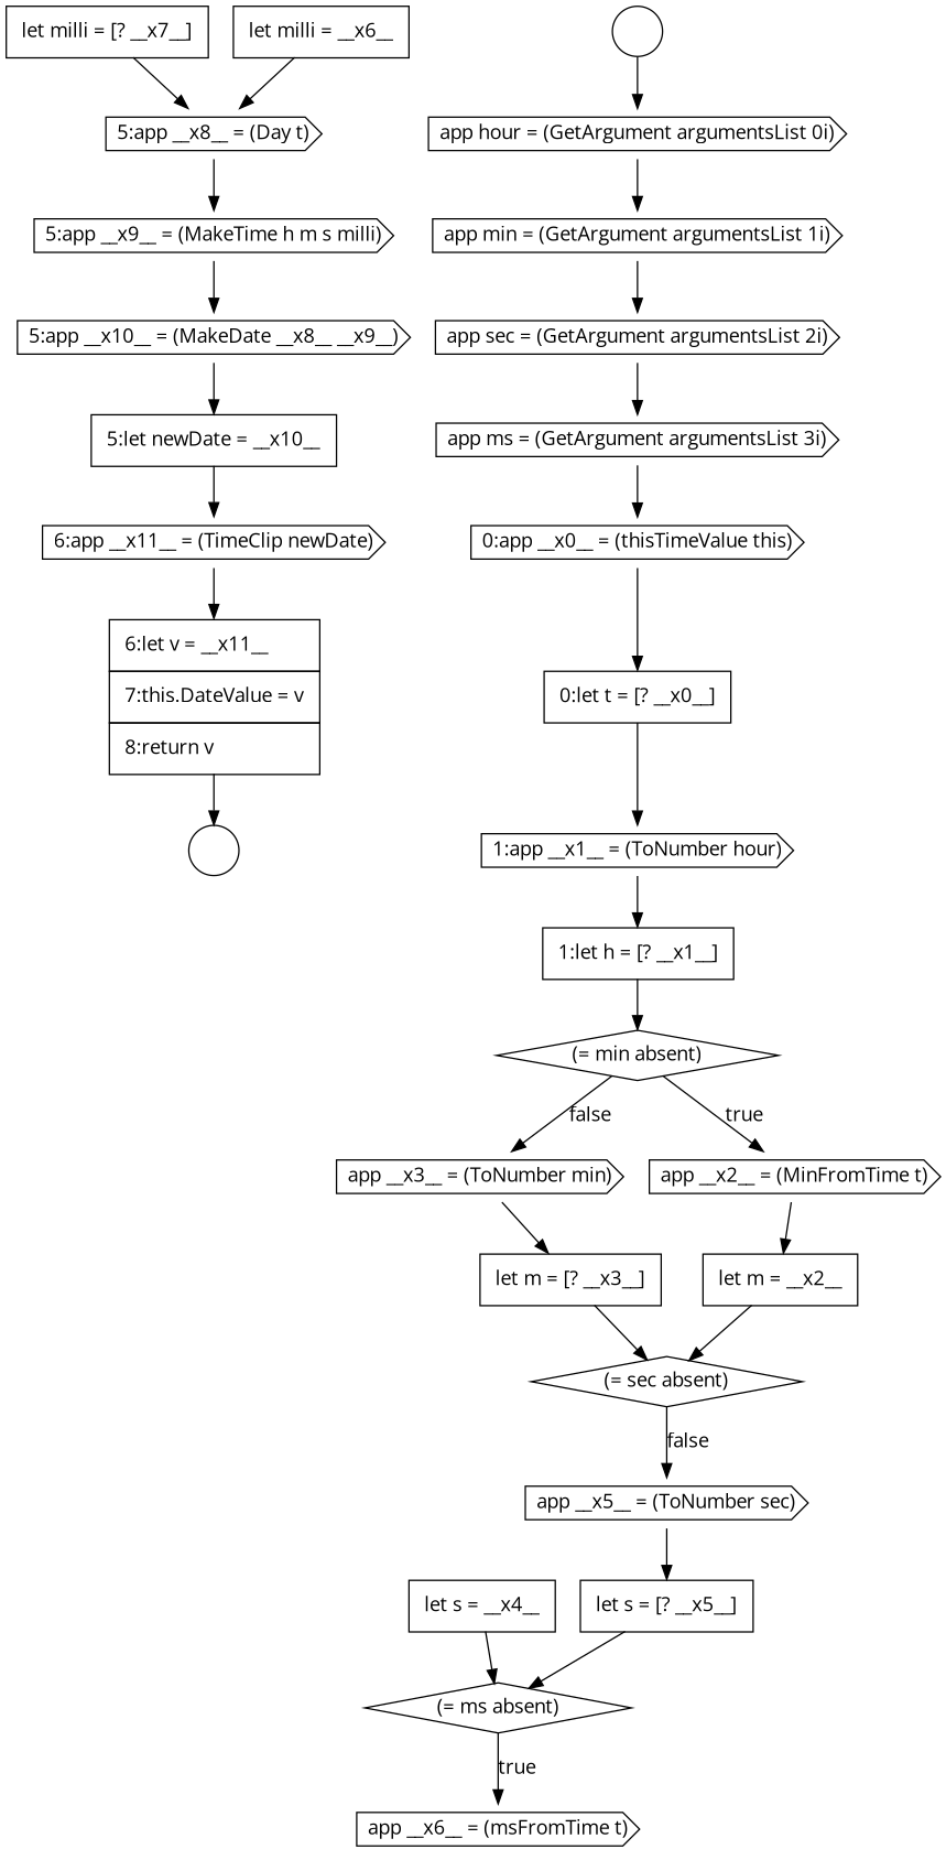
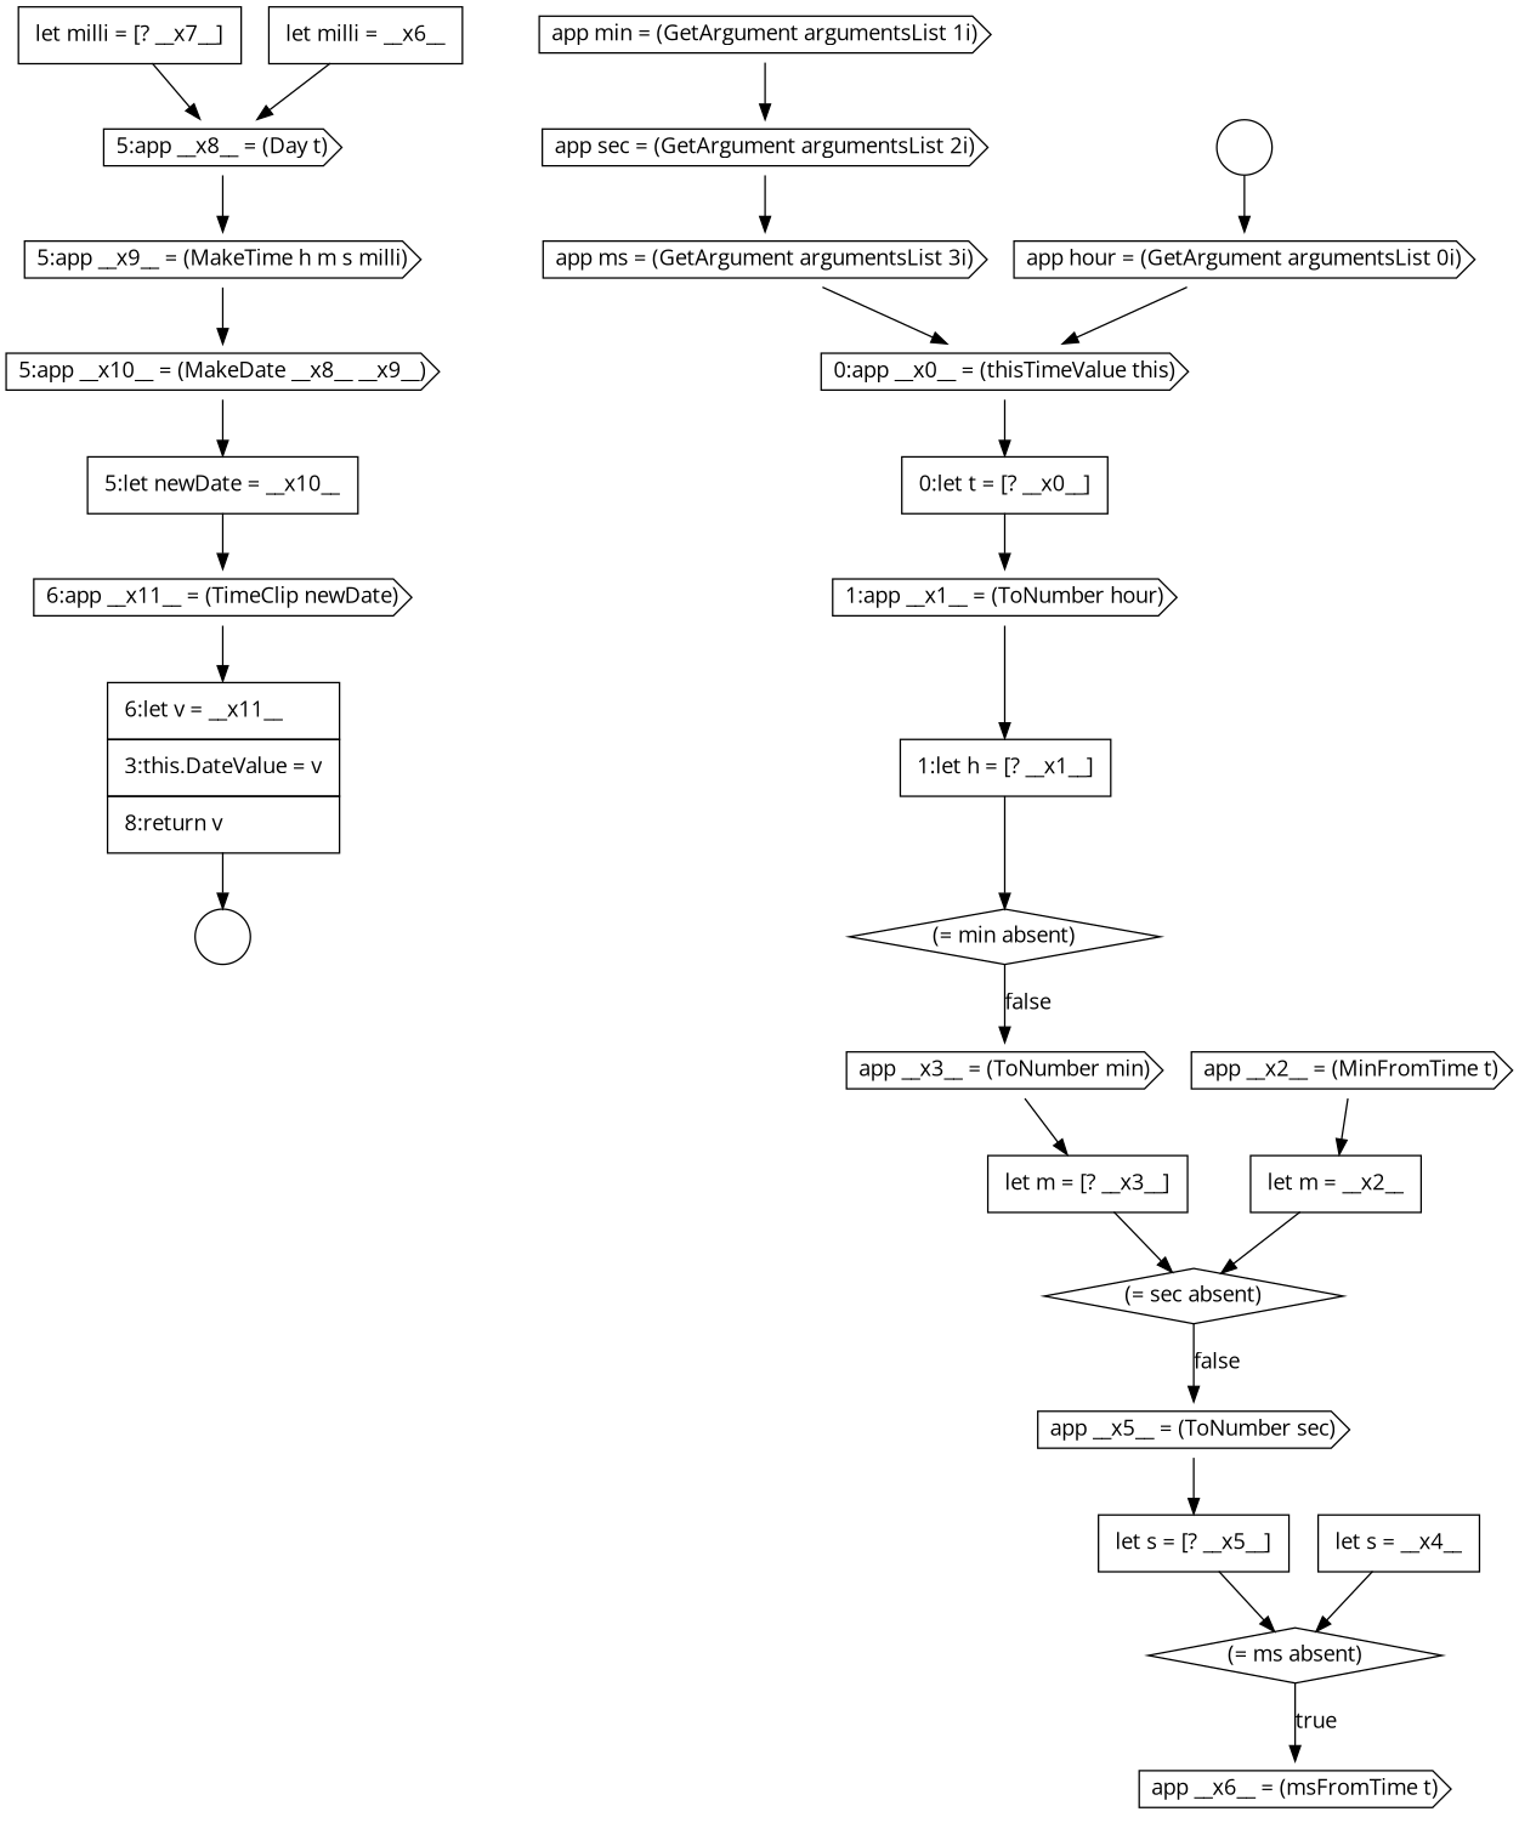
  digraph {
    fontname="Open Sans"
    node [color=black fillcolor=white fontname="Open Sans" shape=cds style=filled]
    edge [color=black fontname="Open Sans"]
    n1 [label=<<font color="black">     <table border="0" cellborder="1" cellspacing="0" cellpadding="10">       <tr><td align="left">let milli = [? __x7__]</td></tr>     </table>   </font>> margin=0 shape=none]
    n2 [label=<<font color="black">5:app __x8__ = (Day t)</font>>]
    n3 [label=<<font color="black">5:app __x9__ = (MakeTime h m s milli)</font>>]
    n4 [label=<<font color="black">app min = (GetArgument argumentsList 1i)</font>>]
    n5 [label=<<font color="black">app sec = (GetArgument argumentsList 2i)</font>>]
    n6 [label=<<font color="black">app ms = (GetArgument argumentsList 3i)</font>>]
    n7 [label=<<font color="black">app __x3__ = (ToNumber min)</font>>]
    n8 [label=<<font color="black">     <table border="0" cellborder="1" cellspacing="0" cellpadding="10">       <tr><td align="left">let m = [? __x3__]</td></tr>     </table>   </font>> margin=0 shape=none]
    n9 [label=<<font color="black">(= sec absent)</font>> shape=diamond]
    n10 [label=<<font color="black">app __x5__ = (ToNumber sec)</font>>]
    n11 [label=<<font color="black">     <table border="0" cellborder="1" cellspacing="0" cellpadding="10">       <tr><td align="left">let s = [? __x5__]</td></tr>     </table>   </font>> margin=0 shape=none]
    n12 [label=<<font color="black">(= ms absent)</font>> shape=diamond]
    n13 [label=<<font color="black">0:app __x0__ = (thisTimeValue this)</font>>]
    n14 [label=<<font color="black">     <table border="0" cellborder="1" cellspacing="0" cellpadding="10">       <tr><td align="left">let s = __x4__</td></tr>     </table>   </font>> margin=0 shape=none]
    n15 [label=" " shape=circle]
    n16 [label=<<font color="black">     <table border="0" cellborder="1" cellspacing="0" cellpadding="10">       <tr><td align="left">0:let t = [? __x0__]</td></tr>     </table>   </font>> margin=0 shape=none]
    n17 [label=<<font color="black">app __x6__ = (msFromTime t)</font>>]
    n18 [label=<<font color="black">app hour = (GetArgument argumentsList 0i)</font>>]
    n19 [label=<<font color="black">1:app __x1__ = (ToNumber hour)</font>>]
    n20 [label=<<font color="black">6:app __x11__ = (TimeClip newDate)</font>>]
-   n21 [label=<<font color="black">     <table border="0" cellborder="1" cellspacing="0" cellpadding="10">       <tr><td align="left">6:let v = __x11__</td></tr>       <tr><td align="left">7:this.DateValue = v</td></tr>       <tr><td align="left">8:return v</td></tr>     </table>   </font>> margin=0 shape=none]
+   n21 [label=<<font color="black">     <table border="0" cellborder="1" cellspacing="0" cellpadding="10">       <tr><td align="left">6:let v = __x11__</td></tr>       <tr><td align="left">3:this.DateValue = v</td></tr>       <tr><td align="left">8:return v</td></tr>     </table>   </font>> margin=0 shape=none]
    n22 [label=<<font color="black">     <table border="0" cellborder="1" cellspacing="0" cellpadding="10">       <tr><td align="left">5:let newDate = __x10__</td></tr>     </table>   </font>> margin=0 shape=none]
    n23 [label=<<font color="black">(= min absent)</font>> shape=diamond]
    n24 [label=<<font color="black">app __x2__ = (MinFromTime t)</font>>]
    n25 [label=<<font color="black">     <table border="0" cellborder="1" cellspacing="0" cellpadding="10">       <tr><td align="left">let m = __x2__</td></tr>     </table>   </font>> margin=0 shape=none]
    n26 [label=" " shape=circle]
    n27 [label=<<font color="black">5:app __x10__ = (MakeDate __x8__ __x9__)</font>>]
    n28 [label=<<font color="black">     <table border="0" cellborder="1" cellspacing="0" cellpadding="10">       <tr><td align="left">let milli = __x6__</td></tr>     </table>   </font>> margin=0 shape=none]
    n29 [label=<<font color="black">     <table border="0" cellborder="1" cellspacing="0" cellpadding="10">       <tr><td align="left">1:let h = [? __x1__]</td></tr>     </table>   </font>> margin=0 shape=none]
    n1 -> n2
    n2 -> n3
    n3 -> n27
    n4 -> n5
    n5 -> n6
    n6 -> n13
    n7 -> n8
    n8 -> n9
    n9 -> n10 [label=<<font color="black">false</font>>]
    n10 -> n11
    n11 -> n12
    n12 -> n17 [label=<<font color="black">true</font>>]
    n13 -> n16
    n14 -> n12
    n16 -> n19
-   n18 -> n4
+   n18 -> n13
    n19 -> n29
    n20 -> n21
    n21 -> n15
    n22 -> n20
    n23 -> n7 [label=<<font color="black">false</font>>]
-   n23 -> n24 [label=<<font color="black">true</font>>]
    n24 -> n25
    n25 -> n9
    n26 -> n18
    n27 -> n22
    n28 -> n2
    n29 -> n23
  }
